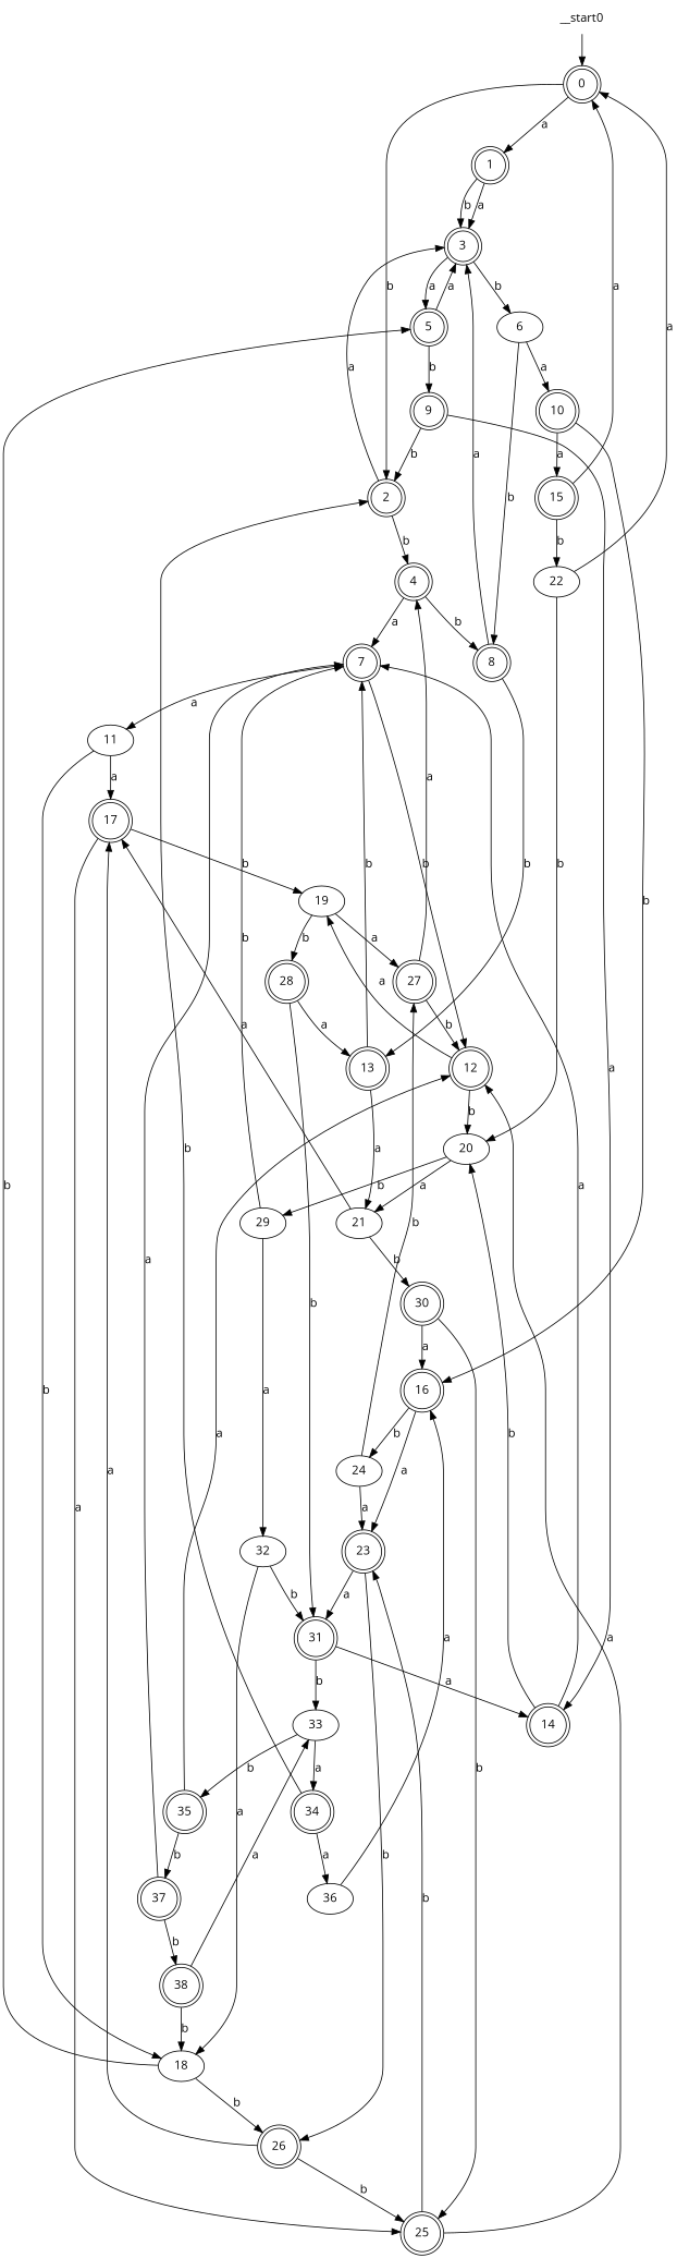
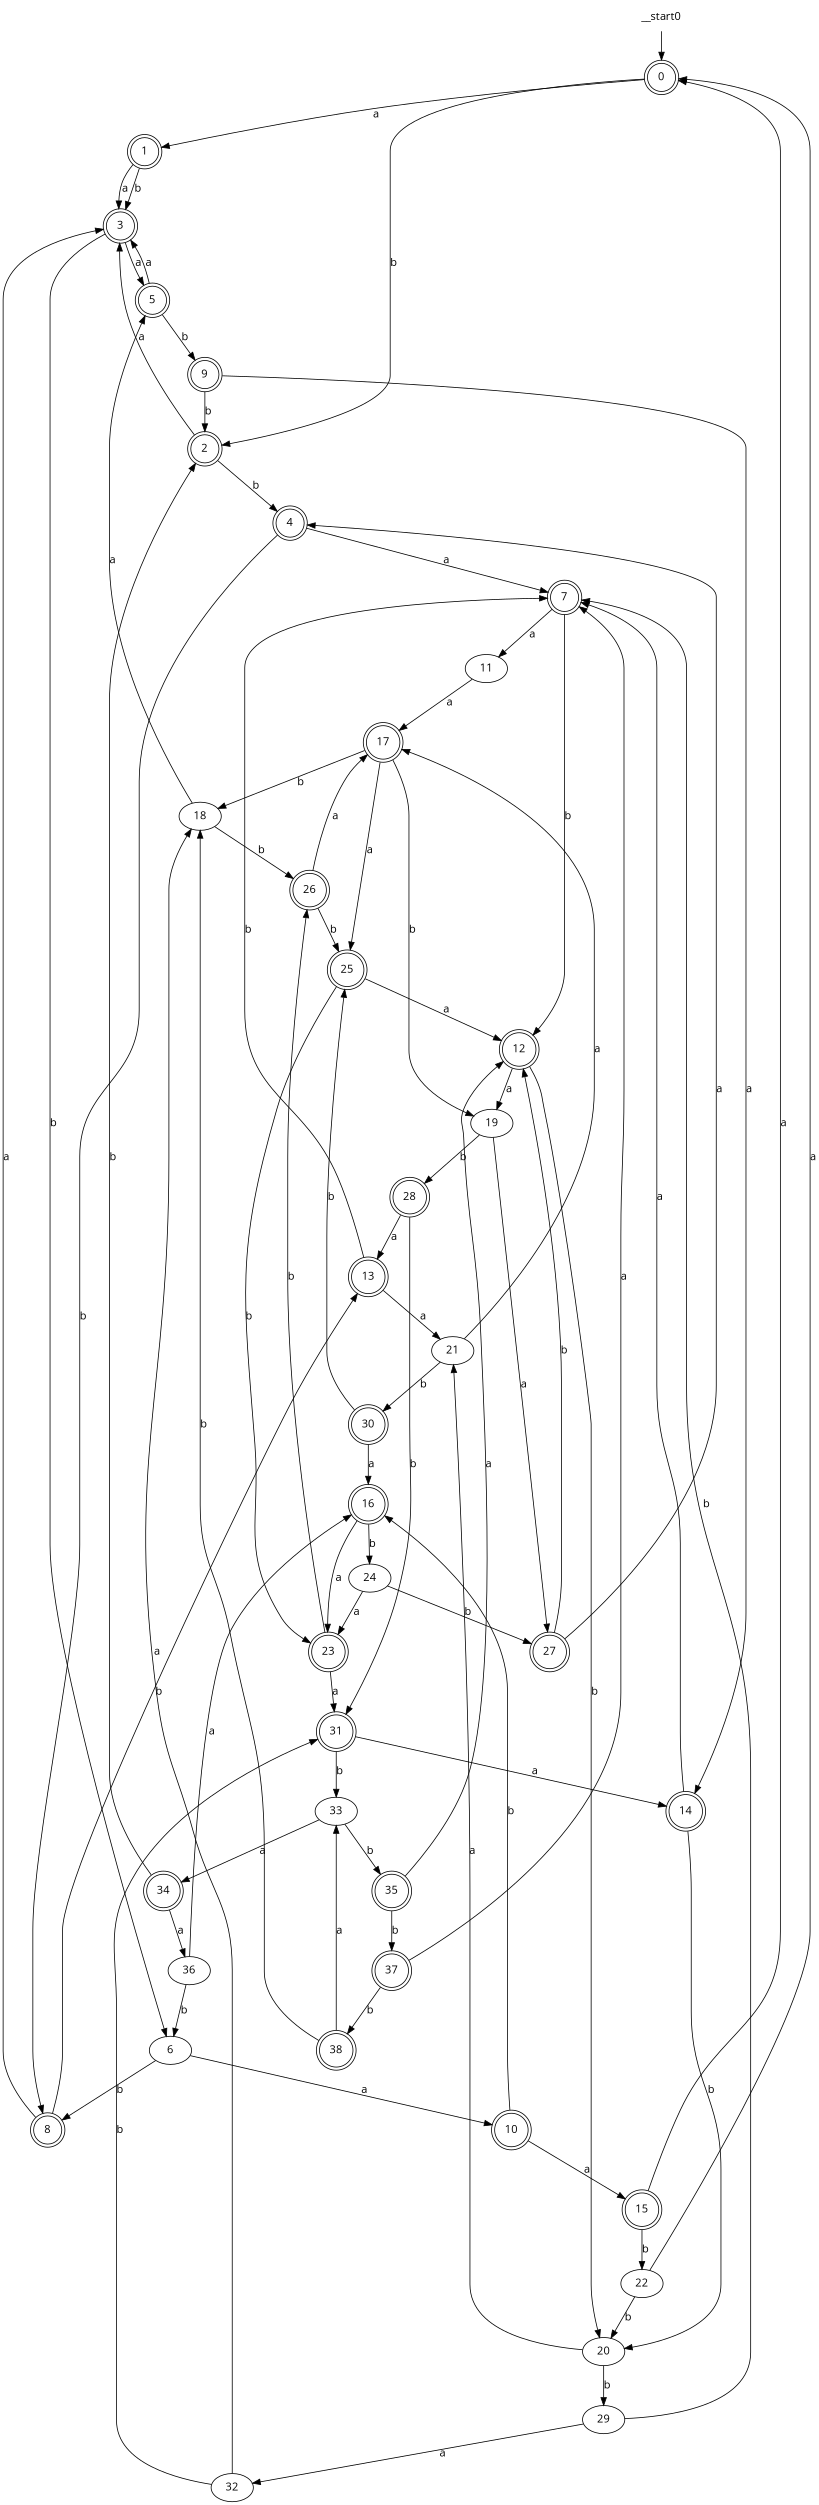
  digraph {
    fontname="Open Sans"
    node [fontname="Open Sans" shape=doublecircle]
    edge [fontname="Open Sans"]
    __start0 [shape=none]
    0
    1
    2
    3
    4
    5
    6 [shape=""]
    7
    8
    9
    10
    11 [shape=""]
    12
    13
    14
    15
    16
    17
    18 [shape=""]
    19 [shape=""]
    20 [shape=""]
    21 [shape=""]
    22 [shape=""]
    23
    24 [shape=""]
    25
    26
    27
    28
    29 [shape=ellipse]
    30
    31
    32 [shape=""]
    33 [shape=""]
    34
    35
    36 [shape=""]
    37
    38
    __start0 -> 0
    0 -> 1 [label=a]
    0 -> 2 [label=b]
    1 -> 3 [label=a]
    1 -> 3 [label=b]
    2 -> 3 [label=a]
    2 -> 4 [label=b]
    3 -> 5 [label=a]
    3 -> 6 [label=b]
    4 -> 7 [label=a]
    4 -> 8 [label=b]
    5 -> 3 [label=a]
    5 -> 9 [label=b]
    6 -> 8 [label=b]
    6 -> 10 [label=a]
    7 -> 11 [label=a]
    7 -> 12 [label=b]
    8 -> 3 [label=a]
    8 -> 13 [label=b]
    9 -> 2 [label=b]
    9 -> 14 [label=a]
    10 -> 15 [label=a]
    10 -> 16 [label=b]
    11 -> 17 [label=a]
-   11 -> 18 [label=b]
+   17 -> 18 [label=b]
    12 -> 19 [label=a]
    12 -> 20 [label=b]
    13 -> 7 [label=b]
    13 -> 21 [label=a]
    14 -> 7 [label=a]
    14 -> 20 [label=b]
    15 -> 0 [label=a]
    15 -> 22 [label=b]
    16 -> 23 [label=a]
    16 -> 24 [label=b]
    17 -> 19 [label=b]
    17 -> 25 [label=a]
-   18 -> 5 [label=b]
+   18 -> 5 [label=a]
    18 -> 26 [label=b]
    19 -> 27 [label=a]
    19 -> 28 [label=b]
    20 -> 21 [label=a]
    20 -> 29 [label=b]
    21 -> 17 [label=a]
    21 -> 30 [label=b]
    22 -> 0 [label=a]
    22 -> 20 [label=b]
    23 -> 26 [label=b]
    23 -> 31 [label=a]
    24 -> 23 [label=a]
    24 -> 27 [label=b]
    25 -> 12 [label=a]
    25 -> 23 [label=b]
    26 -> 17 [label=a]
    26 -> 25 [label=b]
    27 -> 4 [label=a]
    27 -> 12 [label=b]
    28 -> 13 [label=a]
    28 -> 31 [label=b]
    29 -> 7 [label=b]
    29 -> 32 [label=a]
    30 -> 16 [label=a]
    30 -> 25 [label=b]
    31 -> 14 [label=a]
    31 -> 33 [label=b]
    32 -> 18 [label=a]
    32 -> 31 [label=b]
    33 -> 34 [label=a]
    33 -> 35 [label=b]
    34 -> 2 [label=b]
    34 -> 36 [label=a]
    35 -> 12 [label=a]
    35 -> 37 [label=b]
+   36 -> 6 [label=b]
    36 -> 16 [label=a]
    37 -> 7 [label=a]
    37 -> 38 [label=b]
    38 -> 18 [label=b]
    38 -> 33 [label=a]
  }
